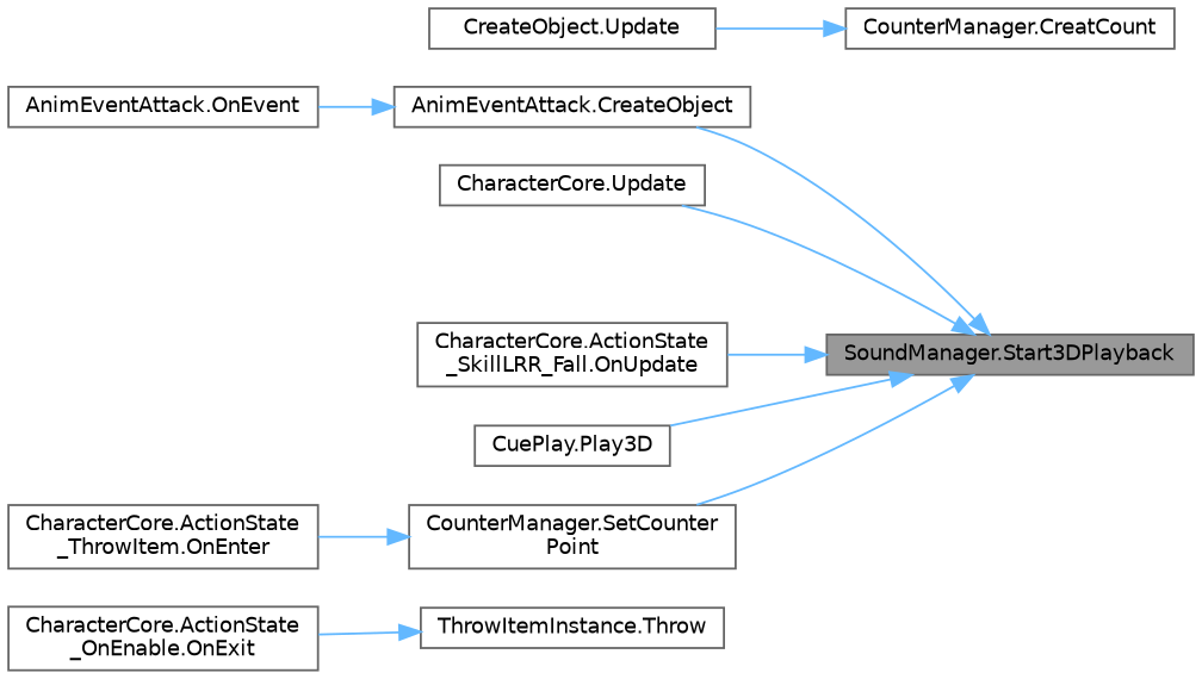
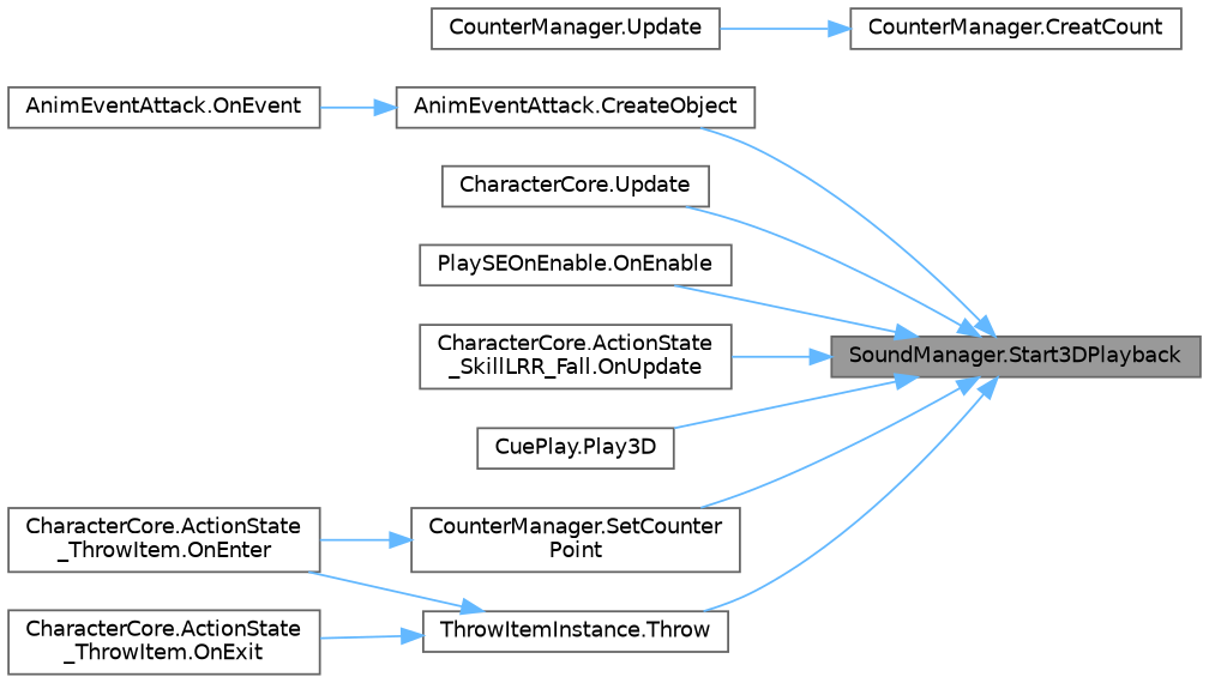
  digraph {
    rankdir=RL
    node [color=grey40 fillcolor=white fontname=Helvetica fontsize=10 shape=box style=filled]
    edge [color=steelblue1 dir=back fontname=Helvetica fontsize=10 labelfontname=Helvetica labelfontsize=10 style=solid]
    n1 [color=gray40 fillcolor=grey60 fontcolor=black height=0.2 label="SoundManager.Start3DPlayback" width=0.4]
    n2 [height=0.2 label="AnimEventAttack.CreateObject" width=0.4]
    n3 [height=0.2 label="CharacterCore.Update" width=0.4]
+   n4 [height=0.2 label="PlaySEOnEnable.OnEnable" width=0.4]
    n5 [height=0.2 label="CharacterCore.ActionState\l_SkillLRR_Fall.OnUpdate" width=0.4]
    n6 [height=0.2 label="CuePlay.Play3D" width=0.4]
    n7 [height=0.2 label="CounterManager.SetCounter\lPoint" width=0.4]
    n8 [height=0.2 label="ThrowItemInstance.Throw" width=0.4]
    n9 [height=0.2 label="AnimEventAttack.OnEvent" width=0.4]
    n10 [height=0.2 label="CharacterCore.ActionState\l_ThrowItem.OnEnter" width=0.4]
-   n11 [height=0.2 label="CharacterCore.ActionState\l_OnEnable.OnExit" width=0.4]
+   n11 [height=0.2 label="CharacterCore.ActionState\l_ThrowItem.OnExit" width=0.4]
    n12 [height=0.2 label="CounterManager.CreatCount" width=0.4]
-   n13 [height=0.2 label="CreateObject.Update" width=0.4]
+   n13 [height=0.2 label="CounterManager.Update" width=0.4]
    n1 -> n2
    n1 -> n3
+   n1 -> n4
    n1 -> n5
    n1 -> n6
    n1 -> n7
+   n1 -> n8
    n2 -> n9
    n7 -> n10
+   n8 -> n10
    n8 -> n11
    n12 -> n13
  }
